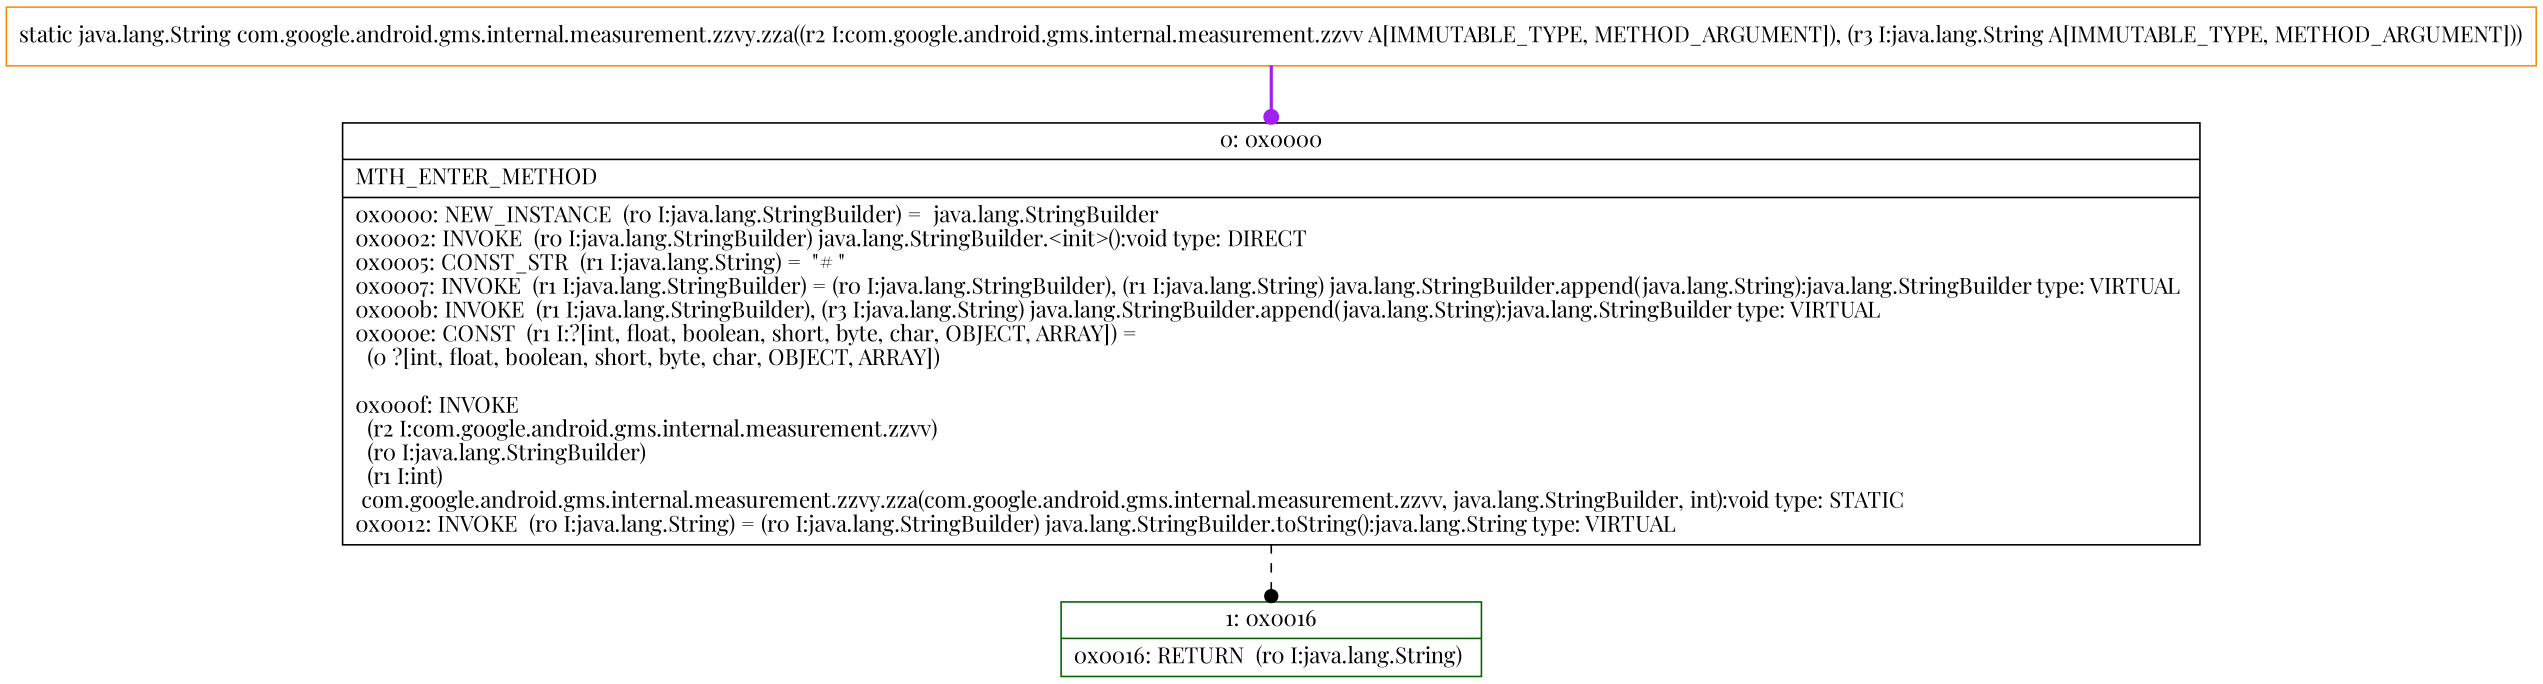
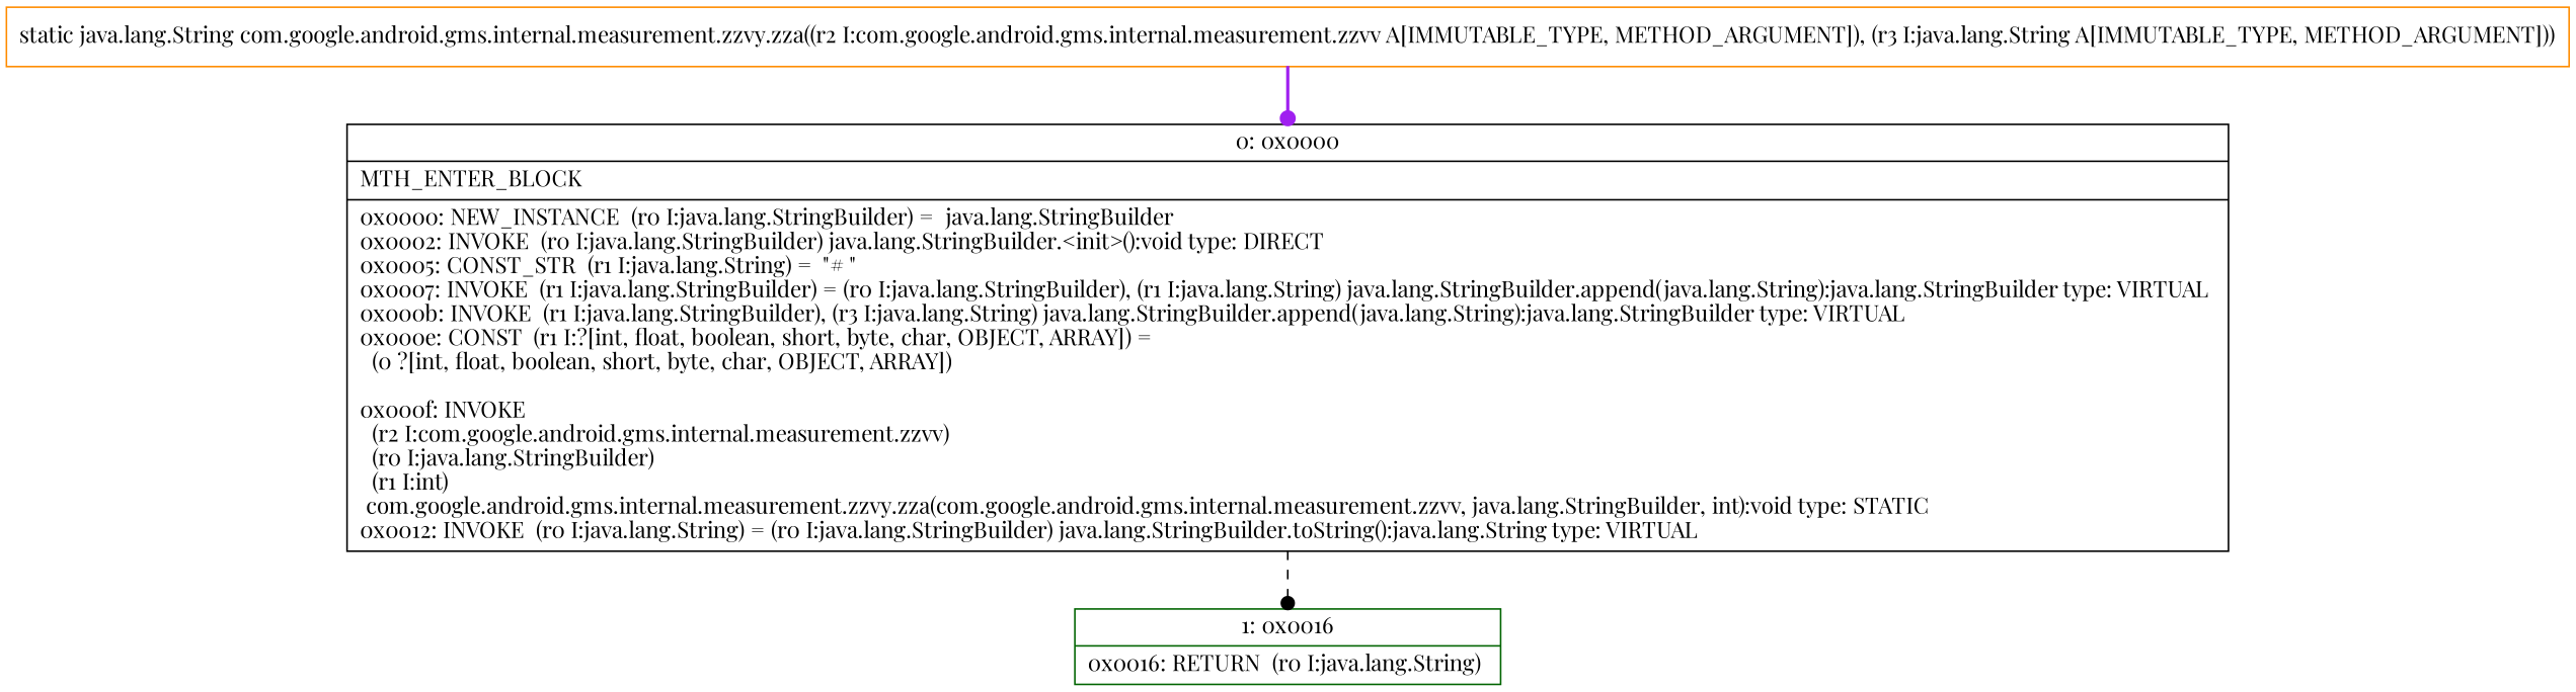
  digraph {
    fontname="Playfair Display"
    node [shape=record fontname="Playfair Display"]
    edge [arrowhead=dot fontname="Playfair Display"]
-   n1 [label="{0\:\ 0x0000|MTH_ENTER_METHOD\l|0x0000: NEW_INSTANCE  (r0 I:java.lang.StringBuilder) =  java.lang.StringBuilder \l0x0002: INVOKE  (r0 I:java.lang.StringBuilder) java.lang.StringBuilder.\<init\>():void type: DIRECT \l0x0005: CONST_STR  (r1 I:java.lang.String) =  \"# \" \l0x0007: INVOKE  (r1 I:java.lang.StringBuilder) = (r0 I:java.lang.StringBuilder), (r1 I:java.lang.String) java.lang.StringBuilder.append(java.lang.String):java.lang.StringBuilder type: VIRTUAL \l0x000b: INVOKE  (r1 I:java.lang.StringBuilder), (r3 I:java.lang.String) java.lang.StringBuilder.append(java.lang.String):java.lang.StringBuilder type: VIRTUAL \l0x000e: CONST  (r1 I:?[int, float, boolean, short, byte, char, OBJECT, ARRAY]) = \l  (0 ?[int, float, boolean, short, byte, char, OBJECT, ARRAY])\l \l0x000f: INVOKE  \l  (r2 I:com.google.android.gms.internal.measurement.zzvv)\l  (r0 I:java.lang.StringBuilder)\l  (r1 I:int)\l com.google.android.gms.internal.measurement.zzvy.zza(com.google.android.gms.internal.measurement.zzvv, java.lang.StringBuilder, int):void type: STATIC \l0x0012: INVOKE  (r0 I:java.lang.String) = (r0 I:java.lang.StringBuilder) java.lang.StringBuilder.toString():java.lang.String type: VIRTUAL \l}" color=black]
+   n1 [label="{0\:\ 0x0000|MTH_ENTER_BLOCK\l|0x0000: NEW_INSTANCE  (r0 I:java.lang.StringBuilder) =  java.lang.StringBuilder \l0x0002: INVOKE  (r0 I:java.lang.StringBuilder) java.lang.StringBuilder.\<init\>():void type: DIRECT \l0x0005: CONST_STR  (r1 I:java.lang.String) =  \"# \" \l0x0007: INVOKE  (r1 I:java.lang.StringBuilder) = (r0 I:java.lang.StringBuilder), (r1 I:java.lang.String) java.lang.StringBuilder.append(java.lang.String):java.lang.StringBuilder type: VIRTUAL \l0x000b: INVOKE  (r1 I:java.lang.StringBuilder), (r3 I:java.lang.String) java.lang.StringBuilder.append(java.lang.String):java.lang.StringBuilder type: VIRTUAL \l0x000e: CONST  (r1 I:?[int, float, boolean, short, byte, char, OBJECT, ARRAY]) = \l  (0 ?[int, float, boolean, short, byte, char, OBJECT, ARRAY])\l \l0x000f: INVOKE  \l  (r2 I:com.google.android.gms.internal.measurement.zzvv)\l  (r0 I:java.lang.StringBuilder)\l  (r1 I:int)\l com.google.android.gms.internal.measurement.zzvy.zza(com.google.android.gms.internal.measurement.zzvv, java.lang.StringBuilder, int):void type: STATIC \l0x0012: INVOKE  (r0 I:java.lang.String) = (r0 I:java.lang.StringBuilder) java.lang.StringBuilder.toString():java.lang.String type: VIRTUAL \l}" color=black]
    n2 [label="{1\:\ 0x0016|0x0016: RETURN  (r0 I:java.lang.String) \l}" color=darkgreen]
    n3 [label="{static java.lang.String com.google.android.gms.internal.measurement.zzvy.zza((r2 I:com.google.android.gms.internal.measurement.zzvv A[IMMUTABLE_TYPE, METHOD_ARGUMENT]), (r3 I:java.lang.String A[IMMUTABLE_TYPE, METHOD_ARGUMENT])) }" color=darkorange]
    n1 -> n2 [color=black style=dashed]
    n3 -> n1 [color=purple style=bold]
  }
